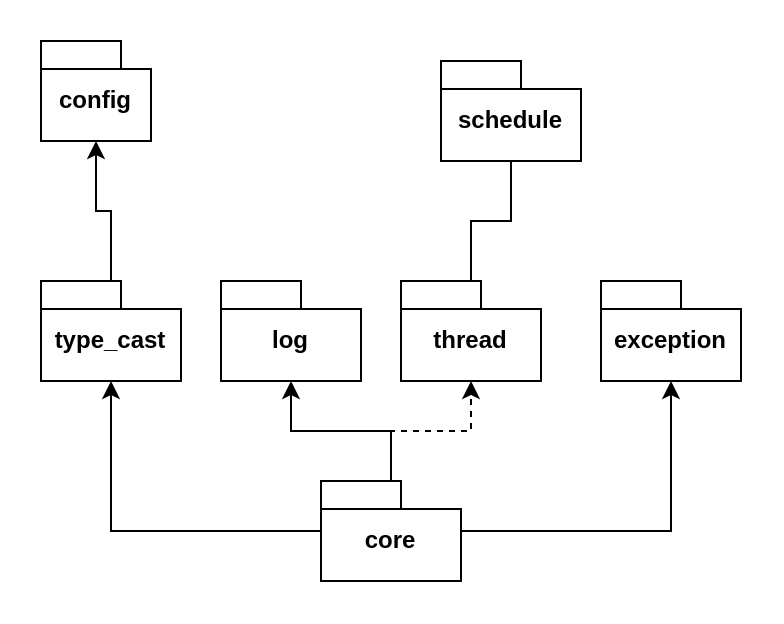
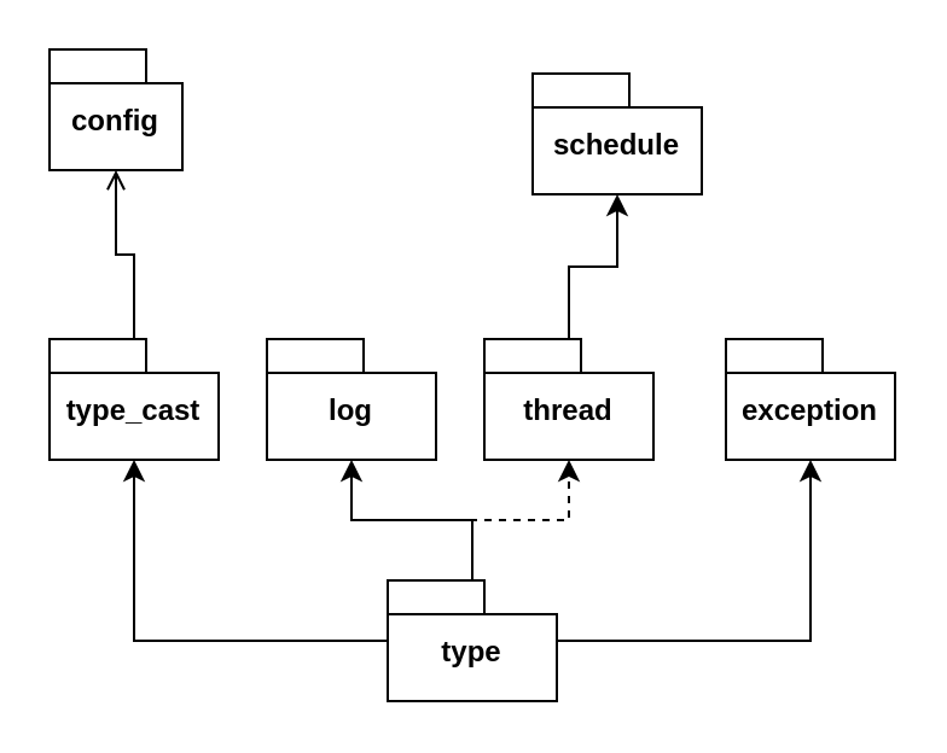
  <mxCell id="0" />
  <mxCell id="1" parent="0" />
  <mxCell id="2" value="" style="edgeStyle=orthogonalEdgeStyle;rounded=0;orthogonalLoop=1;jettySize=auto;html=1;" edge="1" parent="1" source="6" target="9"><mxGeometry relative="1" as="geometry" /></mxCell>
  <mxCell id="3" value="" style="edgeStyle=orthogonalEdgeStyle;rounded=0;orthogonalLoop=1;jettySize=auto;html=1;" edge="1" parent="1" source="6" target="7"><mxGeometry relative="1" as="geometry" /></mxCell>
  <mxCell id="4" value="" style="edgeStyle=orthogonalEdgeStyle;rounded=0;orthogonalLoop=1;jettySize=auto;html=1;dashed=1;" edge="1" parent="1" source="6" target="12"><mxGeometry relative="1" as="geometry" /></mxCell>
  <mxCell id="5" value="" style="edgeStyle=orthogonalEdgeStyle;rounded=0;orthogonalLoop=1;jettySize=auto;html=1;" edge="1" parent="1" source="6" target="14"><mxGeometry relative="1" as="geometry" /></mxCell>
- <mxCell id="6" value="core" style="shape=folder;fontStyle=1;spacingTop=10;tabWidth=40;tabHeight=14;tabPosition=left;html=1;whiteSpace=wrap;" parent="1" vertex="1"><mxGeometry x="160" y="240" width="70" height="50" as="geometry" /></mxCell>
+ <mxCell id="6" value="type" style="shape=folder;fontStyle=1;spacingTop=10;tabWidth=40;tabHeight=14;tabPosition=left;html=1;whiteSpace=wrap;" parent="1" vertex="1"><mxGeometry x="160" y="240" width="70" height="50" as="geometry" /></mxCell>
  <mxCell id="7" value="log" style="shape=folder;fontStyle=1;spacingTop=10;tabWidth=40;tabHeight=14;tabPosition=left;html=1;whiteSpace=wrap;" parent="1" vertex="1"><mxGeometry x="110" y="140" width="70" height="50" as="geometry" /></mxCell>
- <mxCell id="8" value="" style="edgeStyle=orthogonalEdgeStyle;rounded=0;orthogonalLoop=1;jettySize=auto;html=1;" edge="1" parent="1" source="9" target="10"><mxGeometry relative="1" as="geometry" /></mxCell>
+ <mxCell id="8" value="" style="edgeStyle=orthogonalEdgeStyle;rounded=0;orthogonalLoop=1;jettySize=auto;html=1;endArrow=open;" edge="1" parent="1" source="9" target="10"><mxGeometry relative="1" as="geometry" /></mxCell>
  <mxCell id="9" value="type_cast" style="shape=folder;fontStyle=1;spacingTop=10;tabWidth=40;tabHeight=14;tabPosition=left;html=1;whiteSpace=wrap;" parent="1" vertex="1"><mxGeometry x="20" y="140" width="70" height="50" as="geometry" /></mxCell>
  <mxCell id="10" value="config" style="shape=folder;fontStyle=1;spacingTop=10;tabWidth=40;tabHeight=14;tabPosition=left;html=1;whiteSpace=wrap;" parent="1" vertex="1"><mxGeometry x="20" y="20" width="55" height="50" as="geometry" /></mxCell>
- <mxCell id="11" value="" style="edgeStyle=orthogonalEdgeStyle;rounded=0;orthogonalLoop=1;jettySize=auto;html=1;endArrow=none;" edge="1" parent="1" source="12" target="13"><mxGeometry relative="1" as="geometry" /></mxCell>
+ <mxCell id="11" value="" style="edgeStyle=orthogonalEdgeStyle;rounded=0;orthogonalLoop=1;jettySize=auto;html=1;" edge="1" parent="1" source="12" target="13"><mxGeometry relative="1" as="geometry" /></mxCell>
  <mxCell id="12" value="thread" style="shape=folder;fontStyle=1;spacingTop=10;tabWidth=40;tabHeight=14;tabPosition=left;html=1;whiteSpace=wrap;" vertex="1" parent="1"><mxGeometry x="200" y="140" width="70" height="50" as="geometry" /></mxCell>
  <mxCell id="13" value="schedule" style="shape=folder;fontStyle=1;spacingTop=10;tabWidth=40;tabHeight=14;tabPosition=left;html=1;whiteSpace=wrap;" vertex="1" parent="1"><mxGeometry x="220" y="30" width="70" height="50" as="geometry" /></mxCell>
  <mxCell id="14" value="exception" style="shape=folder;fontStyle=1;spacingTop=10;tabWidth=40;tabHeight=14;tabPosition=left;html=1;whiteSpace=wrap;" vertex="1" parent="1"><mxGeometry x="300" y="140" width="70" height="50" as="geometry" /></mxCell>
